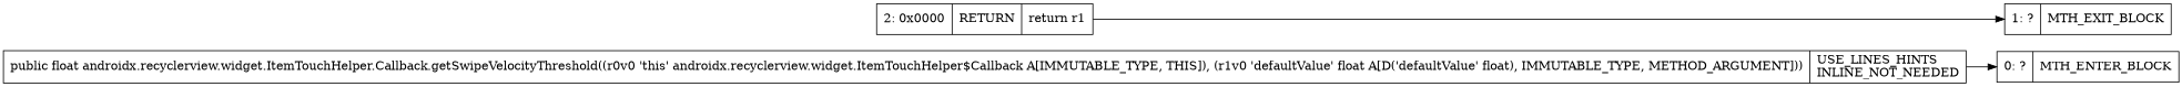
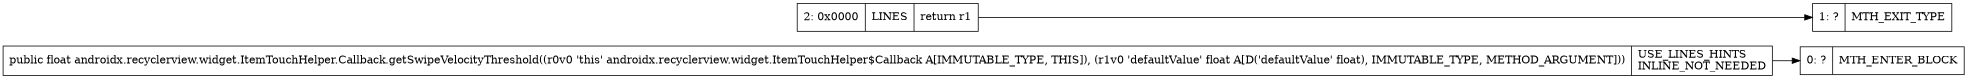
  digraph {
    rankdir=LR
    node [shape=record]
    n1 [label="{0\:\ ?|MTH_ENTER_BLOCK\l}"]
-   n2 [label="{2\:\ 0x0000|RETURN\l|return r1\l}"]
-   n3 [label="{1\:\ ?|MTH_EXIT_BLOCK\l}"]
+   n2 [label="{2\:\ 0x0000|LINES\l|return r1\l}"]
+   n3 [label="{1\:\ ?|MTH_EXIT_TYPE\l}"]
    n4 [label="{public float androidx.recyclerview.widget.ItemTouchHelper.Callback.getSwipeVelocityThreshold((r0v0 'this' androidx.recyclerview.widget.ItemTouchHelper$Callback A[IMMUTABLE_TYPE, THIS]), (r1v0 'defaultValue' float A[D('defaultValue' float), IMMUTABLE_TYPE, METHOD_ARGUMENT]))  | USE_LINES_HINTS\lINLINE_NOT_NEEDED\l}"]
    n2 -> n3
    n4 -> n1
  }
